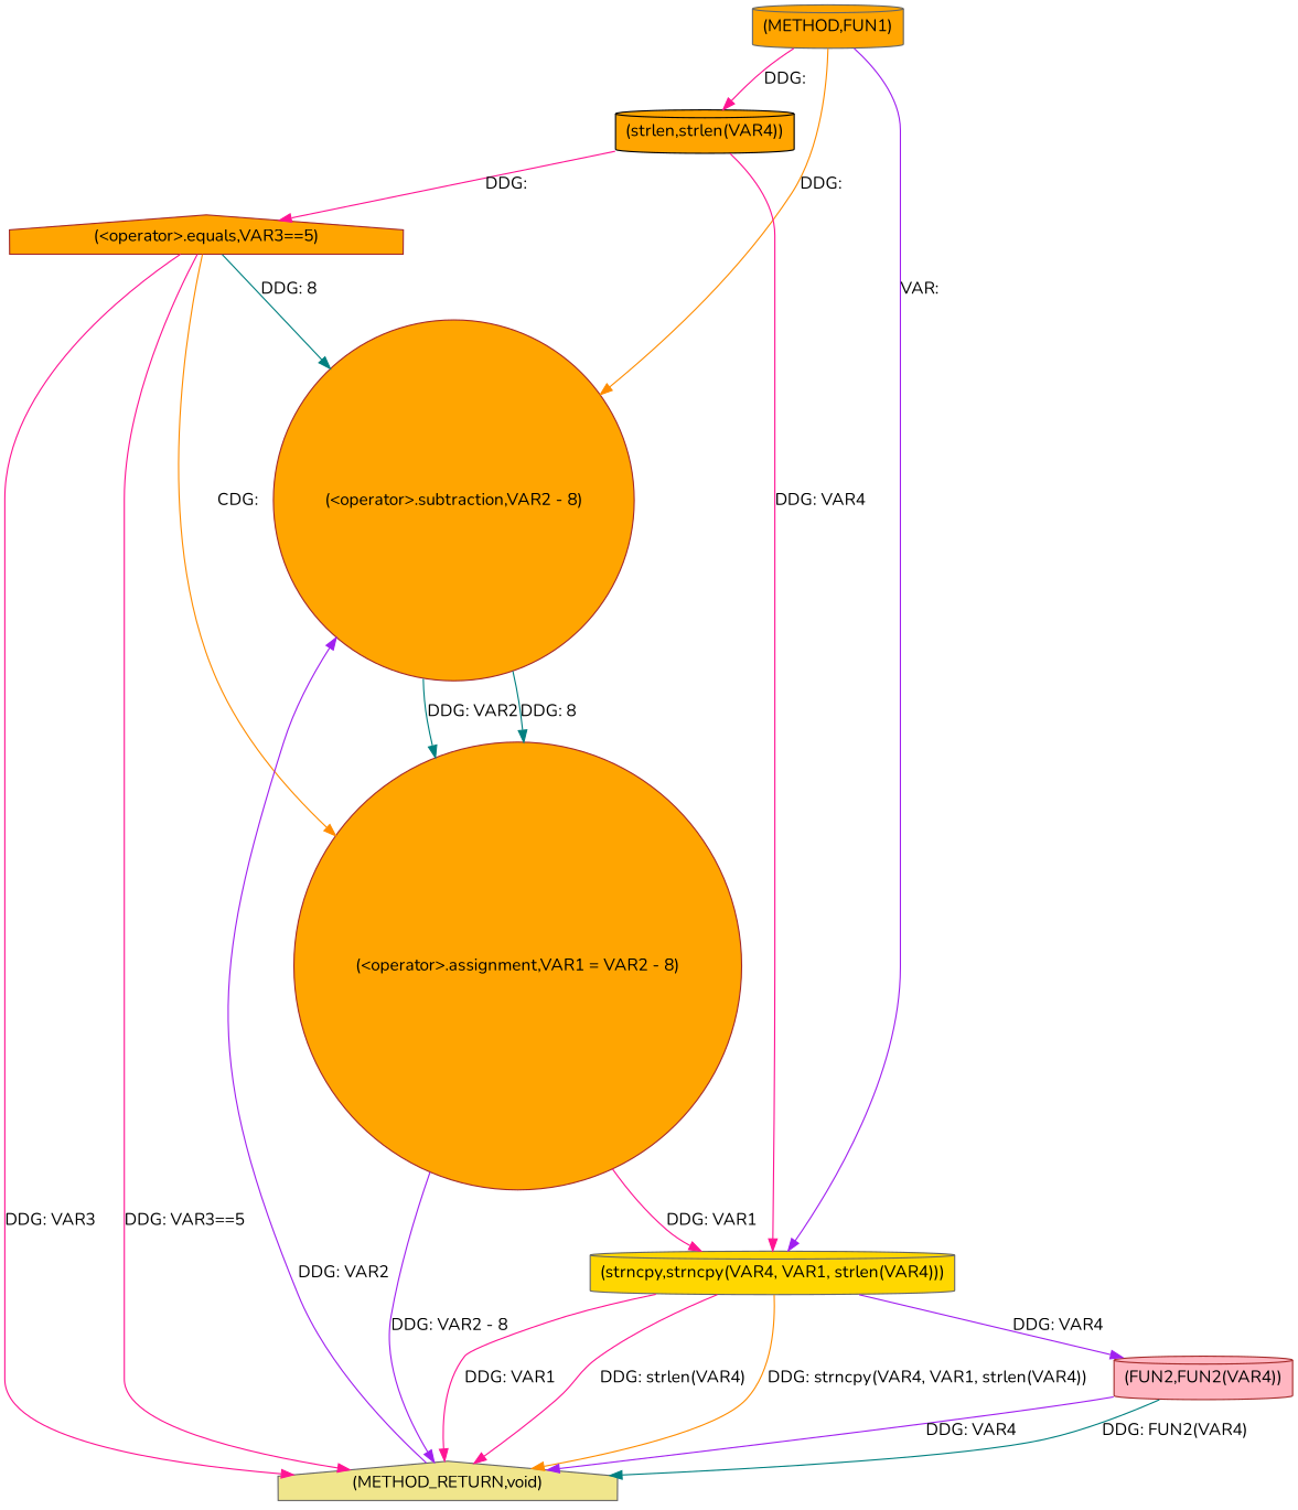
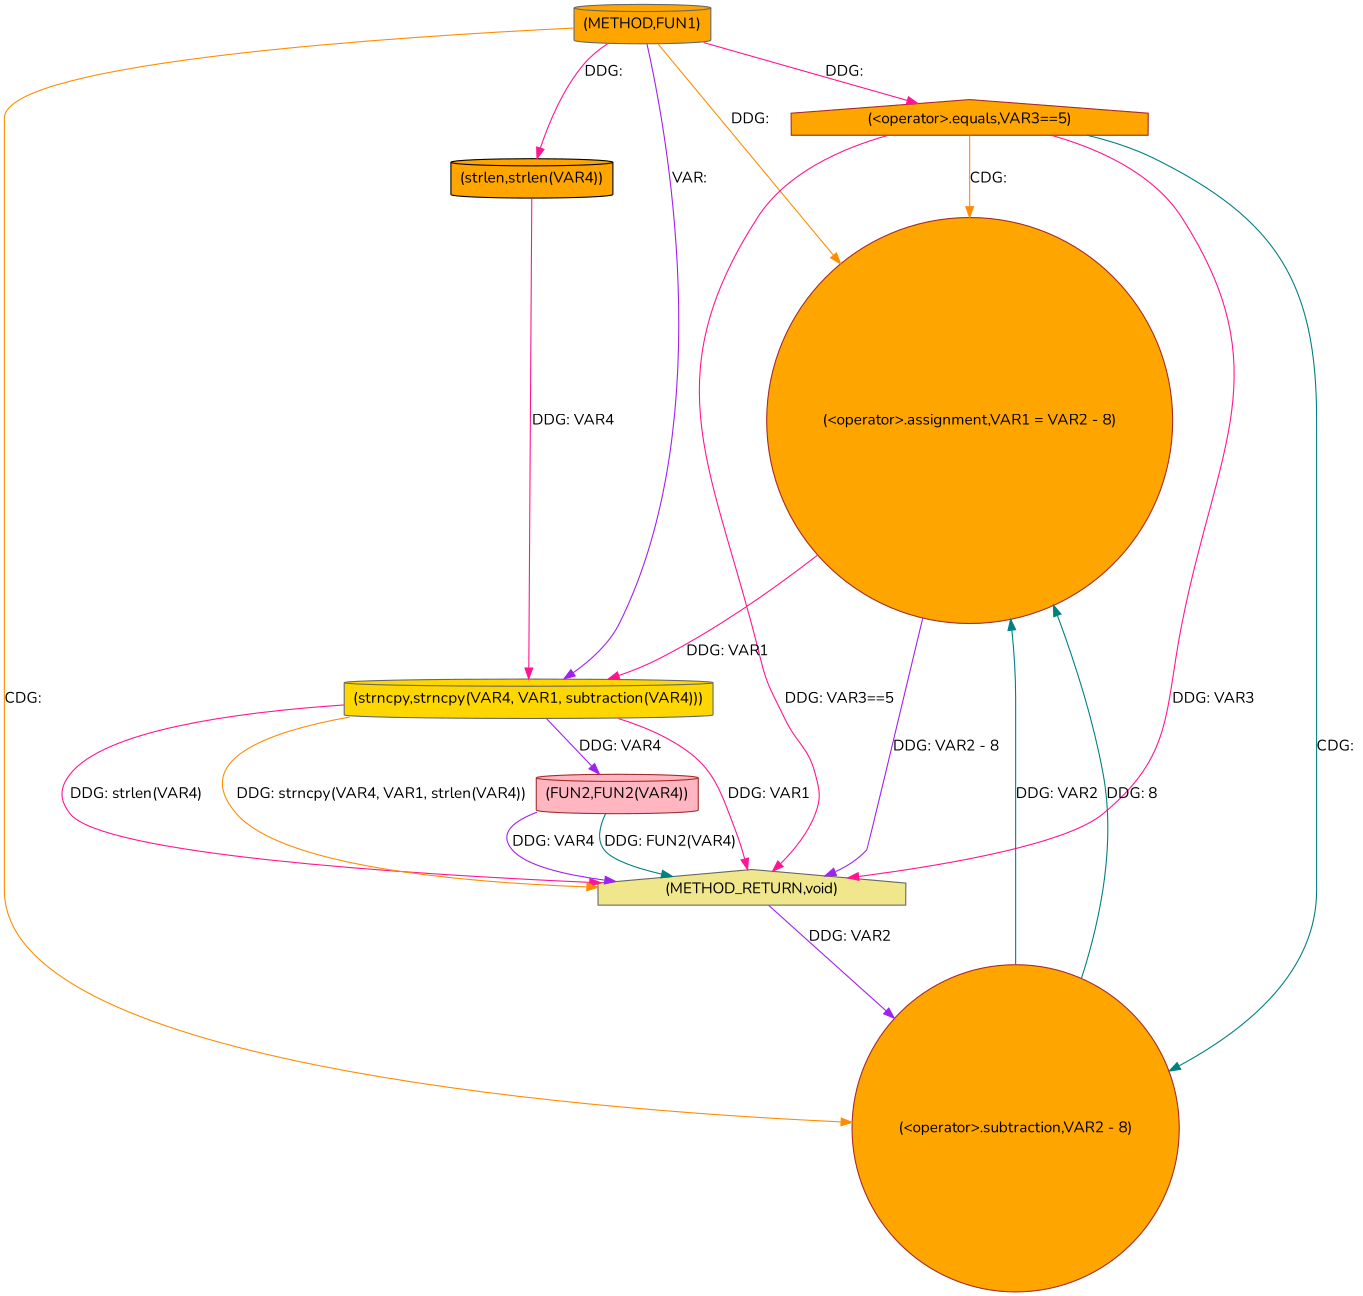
  digraph {
    fontname=Nunito
    node [color=brown fillcolor=orange fontname=Nunito shape=cylinder style=filled]
    edge [color=deeppink fontname=Nunito]
    n1 [color=gray40 label="(METHOD,FUN1)"]
    n2 [label="(<operator>.equals,VAR3==5)" shape=house]
    n3 [label="(<operator>.assignment,VAR1 = VAR2 - 8)" shape=circle]
    n4 [label="(<operator>.subtraction,VAR2 - 8)" shape=circle]
-   n5 [color=gray40 fillcolor=gold label="(strncpy,strncpy(VAR4, VAR1, strlen(VAR4)))"]
+   n5 [color=gray40 fillcolor=gold label="(strncpy,strncpy(VAR4, VAR1, subtraction(VAR4)))"]
    n6 [color=black label="(strlen,strlen(VAR4))"]
    n7 [color=gray40 fillcolor=khaki label="(METHOD_RETURN,void)" shape=house]
    n8 [fillcolor=lightpink label="(FUN2,FUN2(VAR4))"]
-   n6 -> n2 [label="DDG: "]
-   n1 -> n4 [color=darkorange label="DDG: "]
+   n1 -> n2 [label="DDG: "]
+   n1 -> n3 [color=darkorange label="DDG: "]
+   n1 -> n4 [color=darkorange label="CDG: "]
    n1 -> n5 [color=purple label="VAR: "]
    n1 -> n6 [label="DDG: "]
    n2 -> n3 [color=darkorange label="CDG: "]
-   n2 -> n4 [color=teal label="DDG: 8"]
+   n2 -> n4 [color=teal label="CDG: "]
    n2 -> n7 [label="DDG: VAR3==5"]
    n2 -> n7 [label="DDG: VAR3"]
    n3 -> n5 [label="DDG: VAR1"]
    n3 -> n7 [color=purple label="DDG: VAR2 - 8"]
    n4 -> n3 [color=teal label="DDG: VAR2"]
    n4 -> n3 [color=teal label="DDG: 8"]
    n5 -> n7 [label="DDG: VAR1"]
    n5 -> n7 [label="DDG: strlen(VAR4)"]
    n5 -> n7 [color=darkorange label="DDG: strncpy(VAR4, VAR1, strlen(VAR4))"]
    n5 -> n8 [color=purple label="DDG: VAR4"]
    n6 -> n5 [label="DDG: VAR4"]
    n7 -> n4 [color=purple label="DDG: VAR2"]
    n8 -> n7 [color=teal label="DDG: FUN2(VAR4)"]
    n8 -> n7 [color=purple label="DDG: VAR4"]
  }
